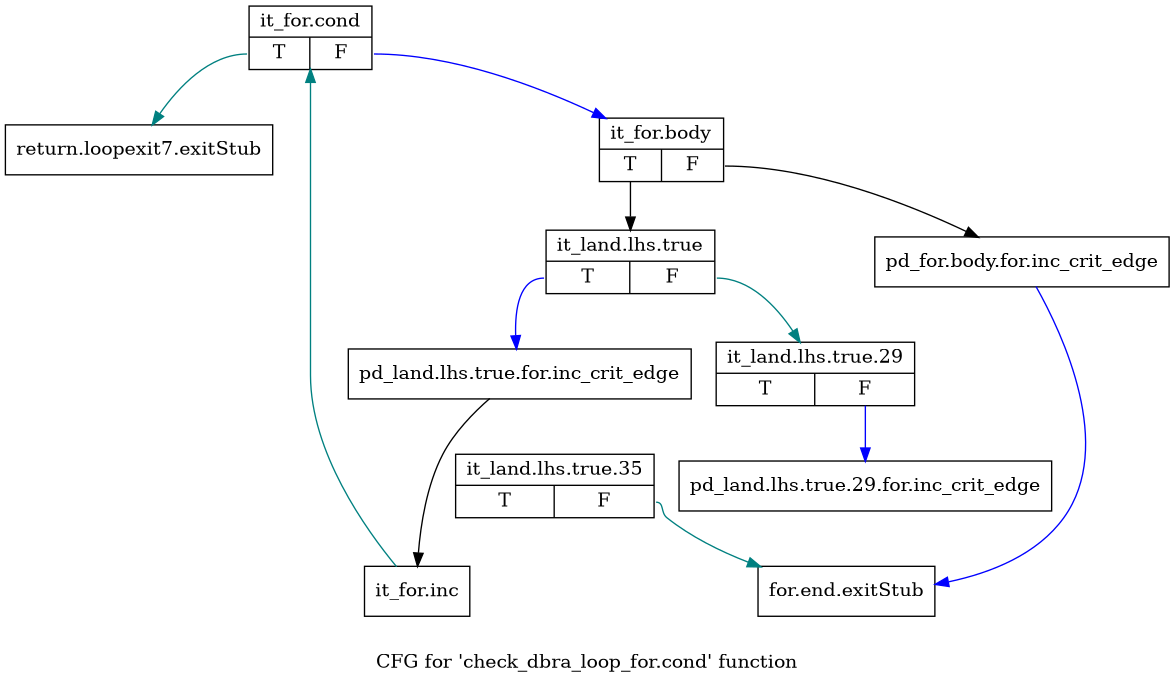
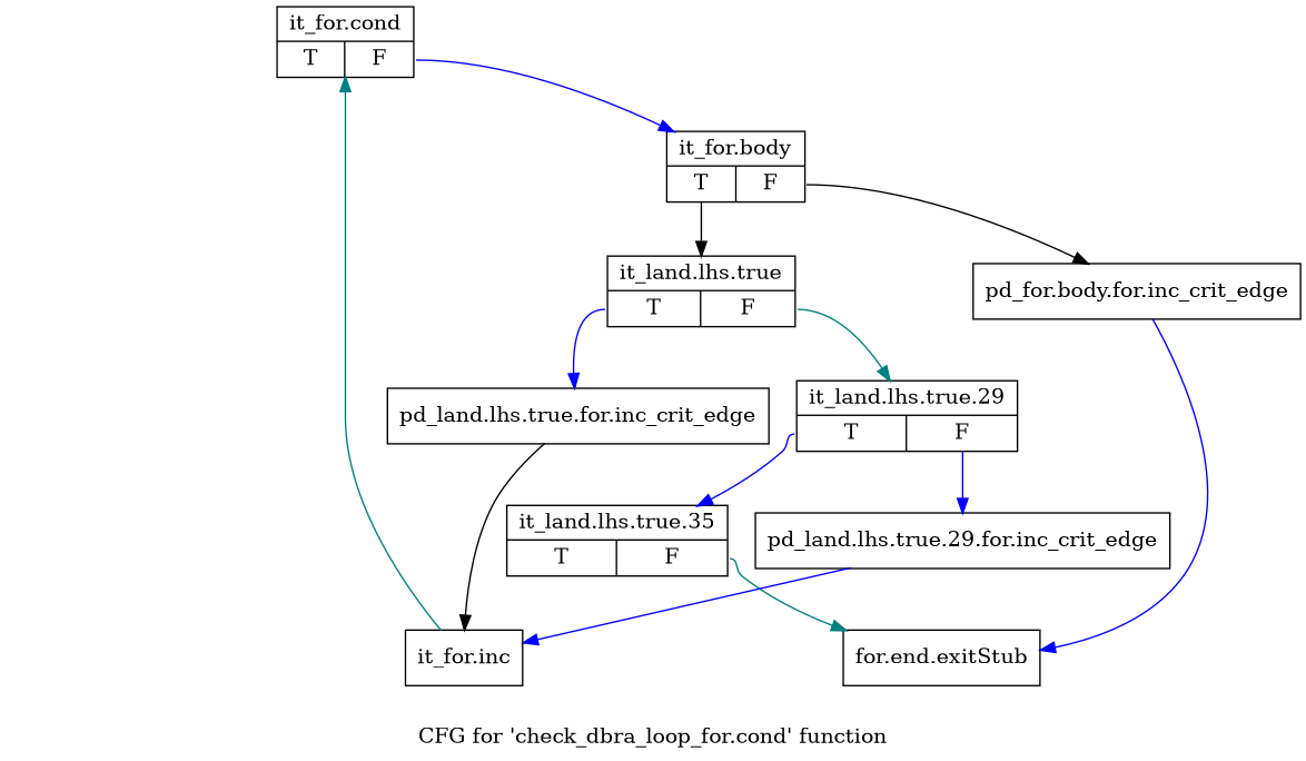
  digraph {
    label="CFG for 'check_dbra_loop_for.cond' function"
    node [shape=record]
    edge [color=blue tailport=s1]
    n1 [label="{it_for.cond|{<s0>T|<s1>F}}"]
-   n2 [label="{return.loopexit7.exitStub}"]
    n3 [label="{it_for.body|{<s0>T|<s1>F}}"]
    n4 [label="{it_land.lhs.true|{<s0>T|<s1>F}}"]
    n5 [label="{pd_for.body.for.inc_crit_edge}"]
    n6 [label="{for.end.exitStub}"]
    n7 [label="{pd_land.lhs.true.for.inc_crit_edge}"]
    n8 [label="{it_land.lhs.true.29|{<s0>T|<s1>F}}"]
    n9 [label="{it_for.inc}"]
    n10 [label="{it_land.lhs.true.35|{<s0>T|<s1>F}}"]
    n11 [label="{pd_land.lhs.true.29.for.inc_crit_edge}"]
-   n1 -> n2 [color=teal tailport=s0]
    n1 -> n3
    n3 -> n4 [color=black tailport=s0]
    n3 -> n5 [color=black]
    n4 -> n7 [tailport=s0]
    n4 -> n8 [color=teal]
    n5 -> n6 [tailport=""]
    n7 -> n9 [color=black tailport=""]
+   n8 -> n10 [tailport=s0]
    n8 -> n11
    n9 -> n1 [color=teal tailport=""]
    n10 -> n6 [color=teal]
+   n11 -> n9 [tailport=""]
  }
